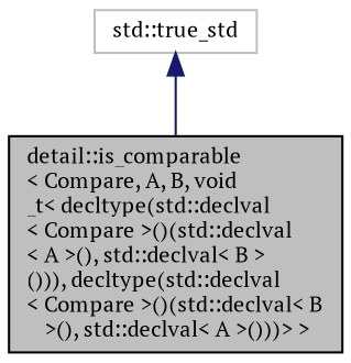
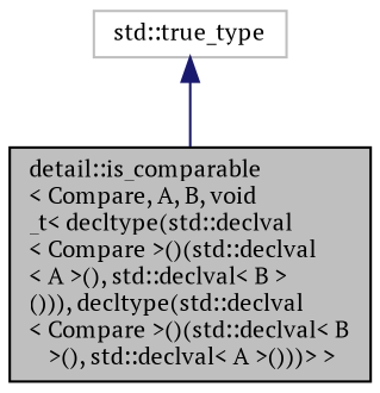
  digraph {
    fontname="PT Serif"
    node [fontname="PT Serif" fontsize=10 shape=record style=filled]
    n1 [color=black fillcolor=grey75 fontcolor=black height=0.2 label="detail::is_comparable\l\< Compare, A, B, void\l_t\< decltype(std::declval\l\< Compare \>()(std::declval\l\< A \>(), std::declval\< B \>\l())), decltype(std::declval\l\< Compare \>()(std::declval\< B\l \>(), std::declval\< A \>()))\> \>" width=0.4]
-   n2 [color=grey75 fillcolor=white height=0.2 label="std::true_std" width=0.4]
+   n2 [color=grey75 fillcolor=white height=0.2 label="std::true_type" width=0.4]
    n2 -> n1 [color=midnightblue dir=back fontname="PT Serif" fontsize=10 labelfontname=Helvetica labelfontsize=10 style=solid]
  }
